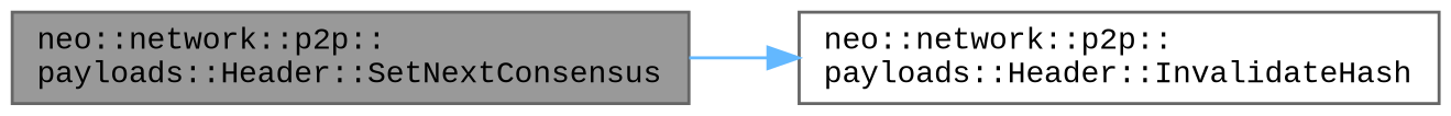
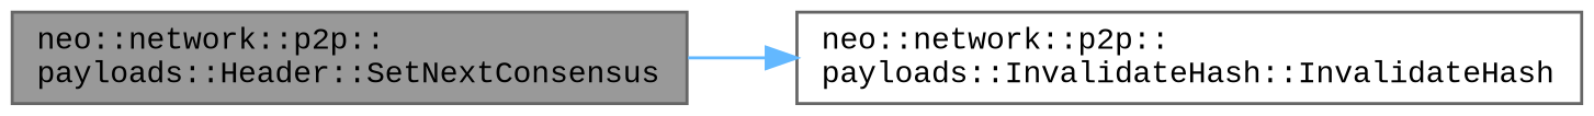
  digraph {
    rankdir=LR
    fontname="Liberation Mono"
    node [fontname="Liberation Mono" fontsize=10 shape=box style=filled]
    n1 [color=gray40 fillcolor=grey60 fontcolor=black height=0.2 label="neo::network::p2p::\lpayloads::Header::SetNextConsensus" width=0.4]
-   n2 [color=grey40 fillcolor=white height=0.2 label="neo::network::p2p::\lpayloads::Header::InvalidateHash" width=0.4]
+   n2 [color=grey40 fillcolor=white height=0.2 label="neo::network::p2p::\lpayloads::InvalidateHash::InvalidateHash" width=0.4]
    n1 -> n2 [color=steelblue1 fontname="Liberation Mono" fontsize=10 labelfontname=Helvetica labelfontsize=10 style=solid]
  }
